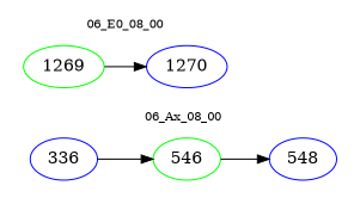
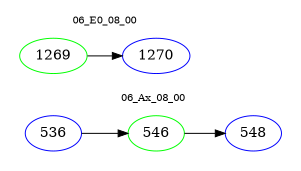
  digraph {
    rankdir=LR
    node [color=blue]
    edge [color=black]
    n1 [color=green label=546]
-   n2 [label=336]
+   n2 [label=536]
    n3 [label=548]
    n4 [color=green label=1269]
    n5 [label=1270]
    subgraph cluster_1 {
      color=white
      fontsize=10
      label="06_Ax_08_00"
      n1
      n2
      n3
    }
    subgraph cluster_2 {
      color=white
      fontsize=10
      label="06_E0_08_00"
      n4
      n5
    }
    n1 -> n3
    n2 -> n1
    n4 -> n5
  }
